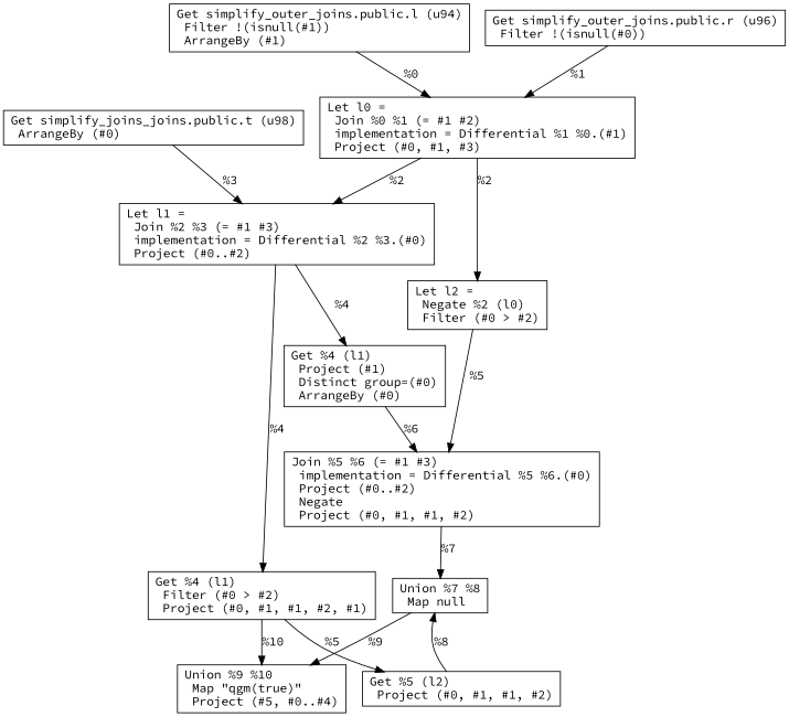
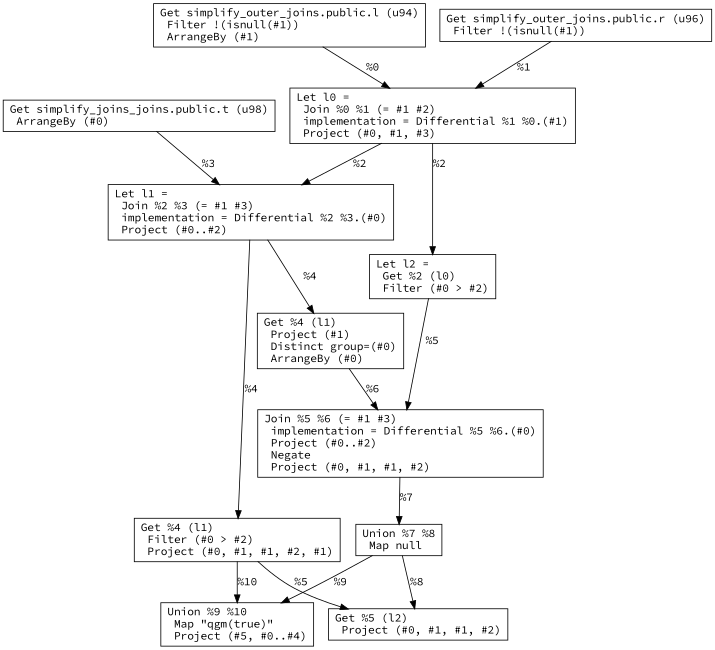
  digraph {
    fontname="Source Code Pro"
    node [fontname="Source Code Pro" shape=record]
    edge [fontname="Source Code Pro"]
    n1 [label=" Get simplify_outer_joins.public.l (u94)\l Filter !(isnull(#1))\l ArrangeBy (#1)\l"]
    n2 [label="Let l0 =\l Join %0 %1 (= #1 #2)\l  implementation = Differential %1 %0.(#1)\l Project (#0, #1, #3)\l"]
    n3 [label="Let l1 =\l Join %2 %3 (= #1 #3)\l  implementation = Differential %2 %3.(#0)\l Project (#0..#2)\l"]
-   n4 [label="Let l2 =\l Negate %2 (l0)\l Filter (#0 \> #2)\l"]
-   n5 [label=" Get simplify_outer_joins.public.r (u96)\l Filter !(isnull(#0))\l"]
+   n4 [label="Let l2 =\l Get %2 (l0)\l Filter (#0 \> #2)\l"]
+   n5 [label=" Get simplify_outer_joins.public.r (u96)\l Filter !(isnull(#1))\l"]
    n6 [label=" Get %4 (l1)\l Project (#1)\l Distinct group=(#0)\l ArrangeBy (#0)\l"]
    n7 [label=" Get %4 (l1)\l Filter (#0 \> #2)\l Project (#0, #1, #1, #2, #1)\l"]
    n8 [label=" Join %5 %6 (= #1 #3)\l  implementation = Differential %5 %6.(#0)\l Project (#0..#2)\l Negate\l Project (#0, #1, #1, #2)\l"]
    n9 [label=" Get simplify_joins_joins.public.t (u98)\l ArrangeBy (#0)\l"]
    n10 [label=" Get %5 (l2)\l Project (#0, #1, #1, #2)\l"]
    n11 [label=" Union %9 %10\l Map \"qgm(true)\"\l Project (#5, #0..#4)\l"]
    n12 [label=" Union %7 %8\l Map null\l"]
    n1 -> n2 [label="%0\l"]
    n2 -> n3 [label="%2\l"]
    n2 -> n4 [label="%2\l"]
    n3 -> n6 [label="%4\l"]
    n3 -> n7 [label="%4\l"]
    n4 -> n8 [label="%5\l"]
    n5 -> n2 [label="%1\l"]
    n6 -> n8 [label="%6\l"]
    n7 -> n10 [label="%5\l"]
    n7 -> n11 [label="%10\l"]
    n8 -> n12 [label="%7\l"]
    n9 -> n3 [label="%3\l"]
-   n10 -> n12 [label="%8\l"]
+   n12 -> n10 [label="%8\l"]
    n12 -> n11 [label="%9\l"]
  }
